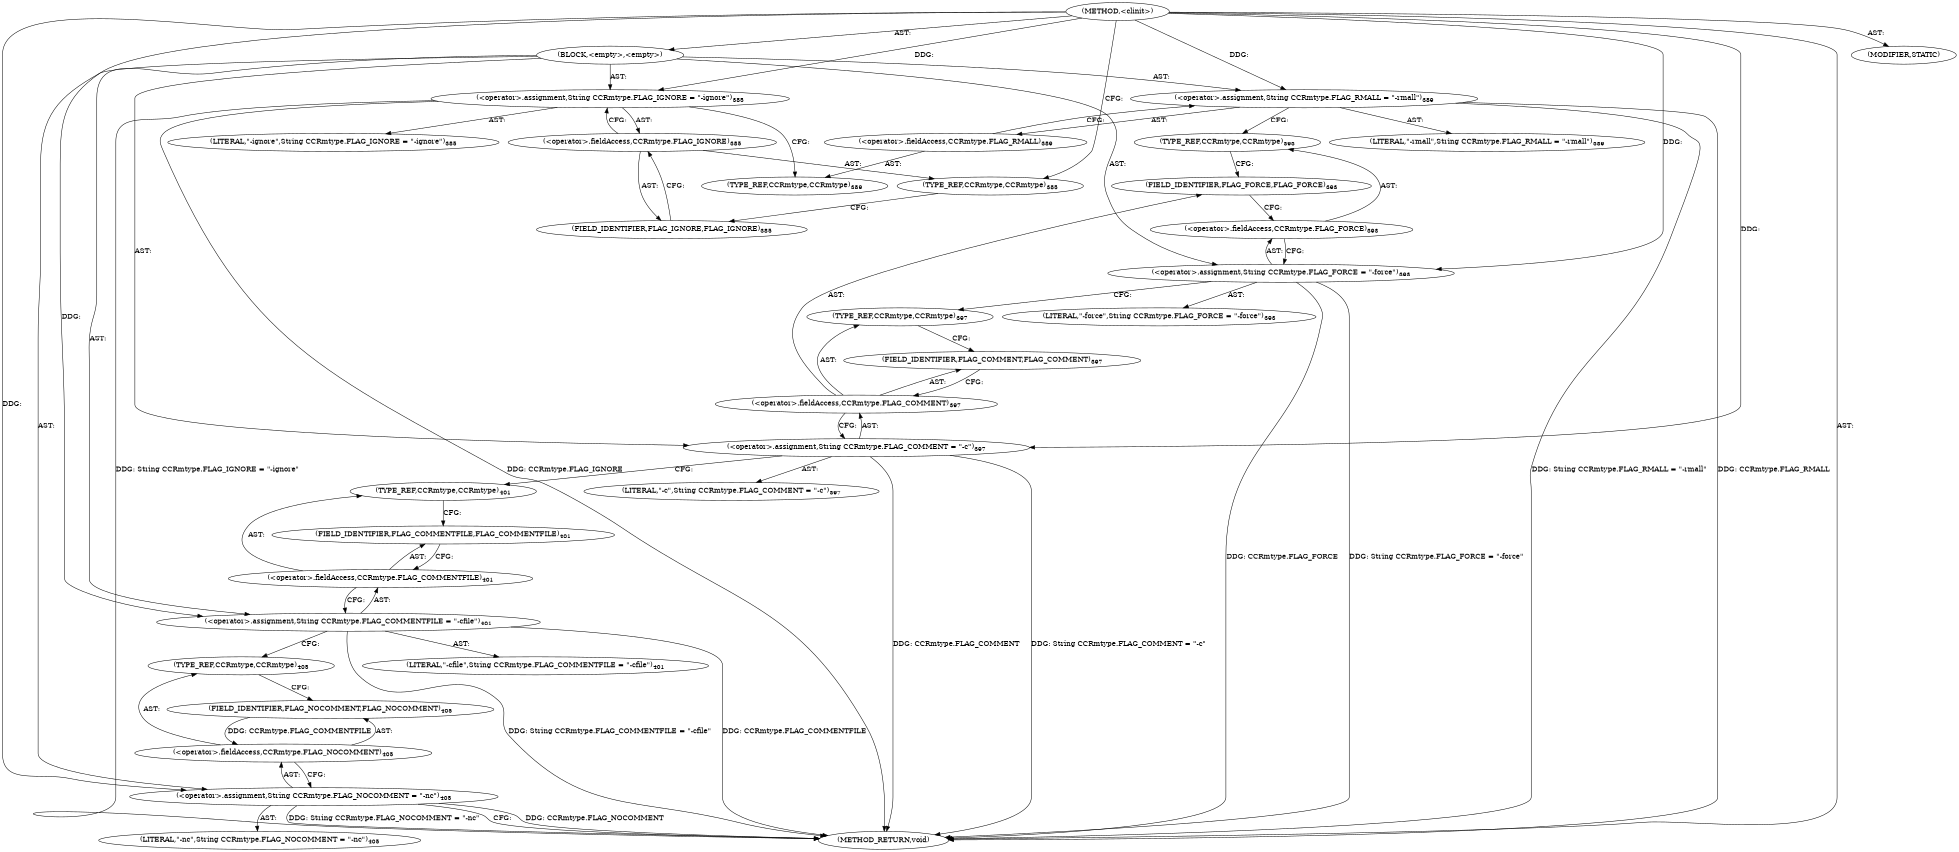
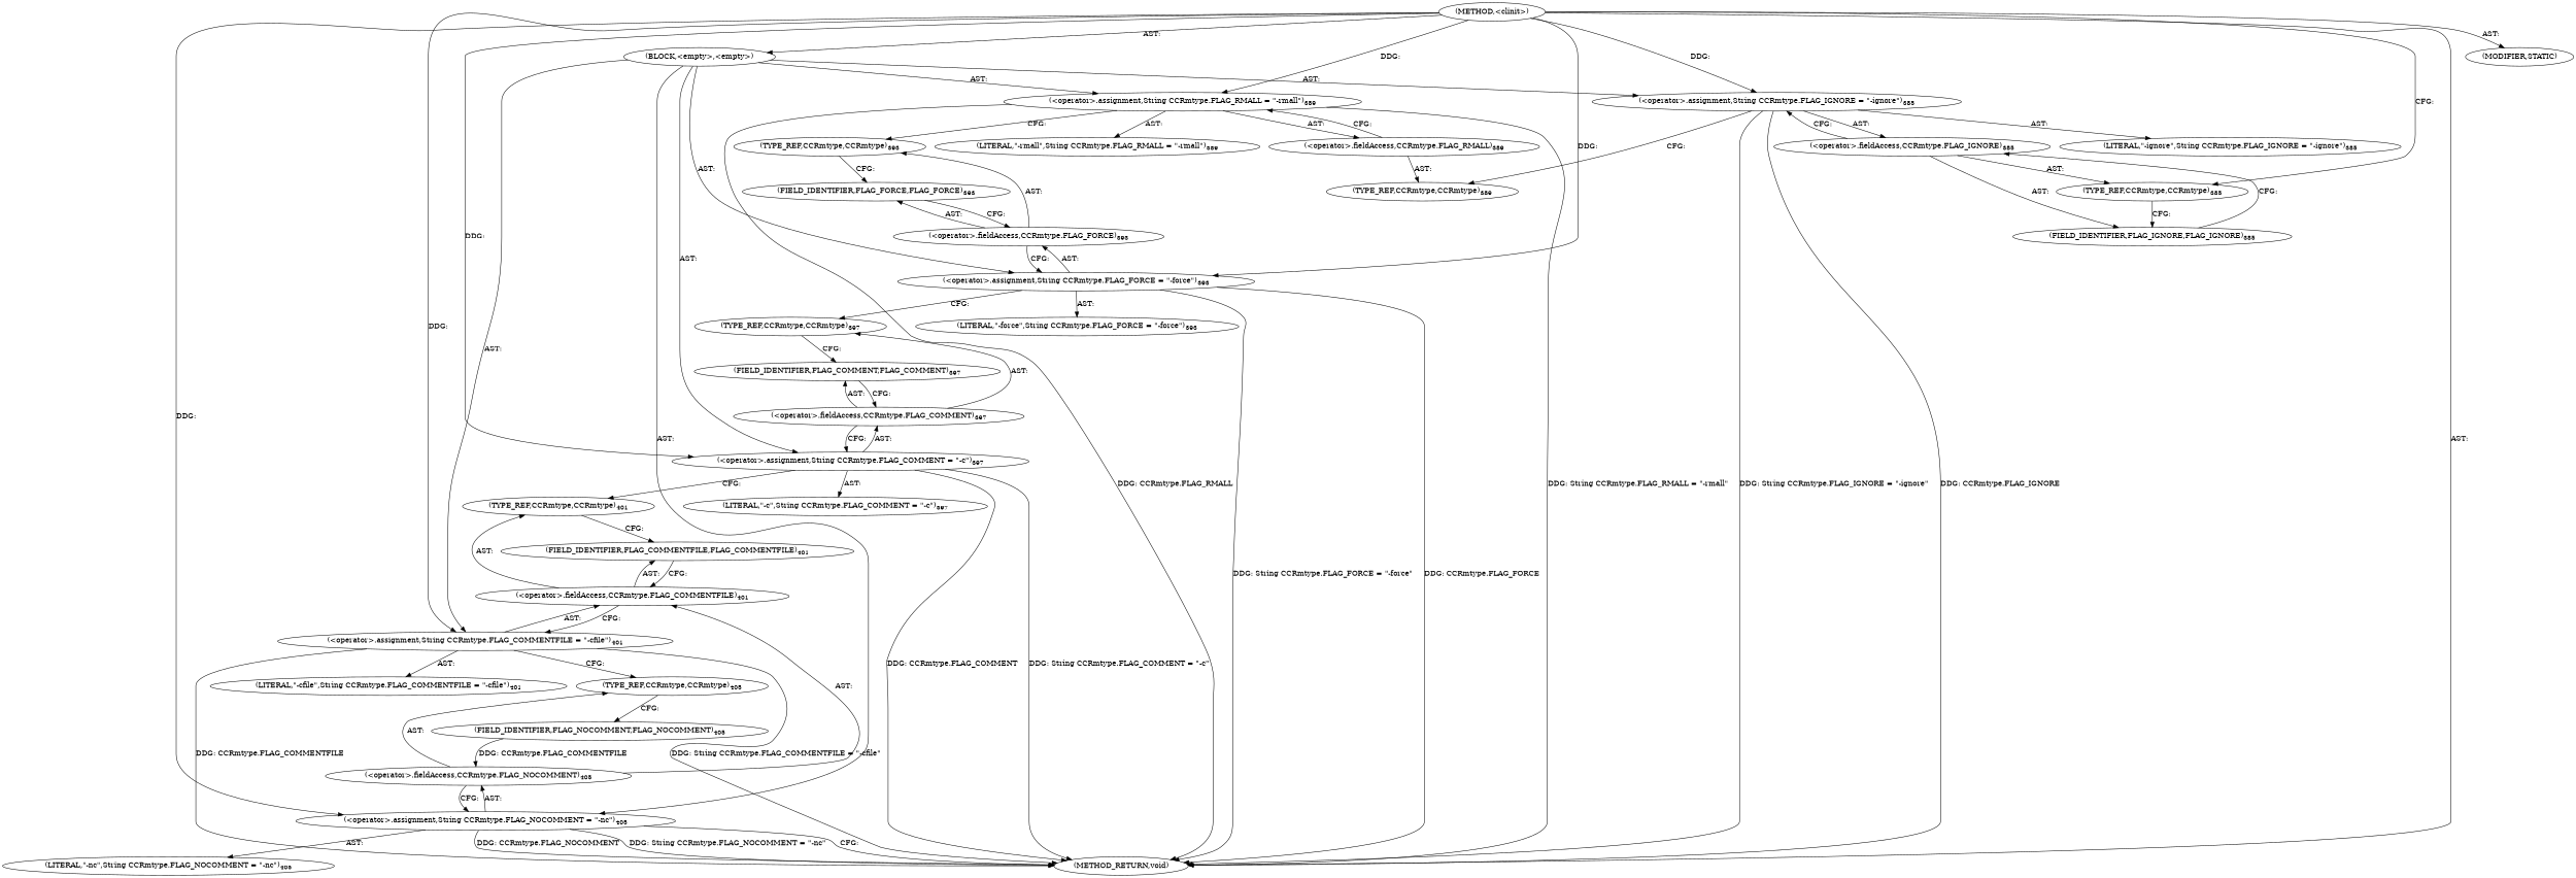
  digraph {
    n1 [label=<(METHOD,&lt;clinit&gt;)>]
    n2 [label=<(BLOCK,&lt;empty&gt;,&lt;empty&gt;)>]
    n3 [label=<(&lt;operator&gt;.assignment,String CCRmtype.FLAG_IGNORE = &quot;-ignore&quot;)<SUB>385</SUB>>]
    n4 [label=<(TYPE_REF,CCRmtype,CCRmtype)<SUB>385</SUB>>]
    n5 [label=<(&lt;operator&gt;.assignment,String CCRmtype.FLAG_RMALL = &quot;-rmall&quot;)<SUB>389</SUB>>]
    n6 [label=<(&lt;operator&gt;.assignment,String CCRmtype.FLAG_FORCE = &quot;-force&quot;)<SUB>393</SUB>>]
    n7 [label=<(&lt;operator&gt;.assignment,String CCRmtype.FLAG_COMMENT = &quot;-c&quot;)<SUB>397</SUB>>]
    n8 [label=<(&lt;operator&gt;.assignment,String CCRmtype.FLAG_COMMENTFILE = &quot;-cfile&quot;)<SUB>401</SUB>>]
    n9 [label=<(&lt;operator&gt;.assignment,String CCRmtype.FLAG_NOCOMMENT = &quot;-nc&quot;)<SUB>405</SUB>>]
    n10 [label=<(MODIFIER,STATIC)>]
    n11 [label=<(METHOD_RETURN,void)>]
    n12 [label=<(&lt;operator&gt;.fieldAccess,CCRmtype.FLAG_IGNORE)<SUB>385</SUB>>]
    n13 [label=<(LITERAL,&quot;-ignore&quot;,String CCRmtype.FLAG_IGNORE = &quot;-ignore&quot;)<SUB>385</SUB>>]
    n14 [label=<(TYPE_REF,CCRmtype,CCRmtype)<SUB>389</SUB>>]
    n15 [label=<(FIELD_IDENTIFIER,FLAG_IGNORE,FLAG_IGNORE)<SUB>385</SUB>>]
    n16 [label=<(&lt;operator&gt;.fieldAccess,CCRmtype.FLAG_RMALL)<SUB>389</SUB>>]
    n17 [label=<(LITERAL,&quot;-rmall&quot;,String CCRmtype.FLAG_RMALL = &quot;-rmall&quot;)<SUB>389</SUB>>]
    n18 [label=<(TYPE_REF,CCRmtype,CCRmtype)<SUB>393</SUB>>]
    n19 [label=<(&lt;operator&gt;.fieldAccess,CCRmtype.FLAG_FORCE)<SUB>393</SUB>>]
    n20 [label=<(LITERAL,&quot;-force&quot;,String CCRmtype.FLAG_FORCE = &quot;-force&quot;)<SUB>393</SUB>>]
    n21 [label=<(TYPE_REF,CCRmtype,CCRmtype)<SUB>397</SUB>>]
    n22 [label=<(&lt;operator&gt;.fieldAccess,CCRmtype.FLAG_COMMENT)<SUB>397</SUB>>]
    n23 [label=<(LITERAL,&quot;-c&quot;,String CCRmtype.FLAG_COMMENT = &quot;-c&quot;)<SUB>397</SUB>>]
    n24 [label=<(TYPE_REF,CCRmtype,CCRmtype)<SUB>401</SUB>>]
    n25 [label=<(&lt;operator&gt;.fieldAccess,CCRmtype.FLAG_COMMENTFILE)<SUB>401</SUB>>]
    n26 [label=<(LITERAL,&quot;-cfile&quot;,String CCRmtype.FLAG_COMMENTFILE = &quot;-cfile&quot;)<SUB>401</SUB>>]
    n27 [label=<(TYPE_REF,CCRmtype,CCRmtype)<SUB>405</SUB>>]
    n28 [label=<(&lt;operator&gt;.fieldAccess,CCRmtype.FLAG_NOCOMMENT)<SUB>405</SUB>>]
    n29 [label=<(LITERAL,&quot;-nc&quot;,String CCRmtype.FLAG_NOCOMMENT = &quot;-nc&quot;)<SUB>405</SUB>>]
    n30 [label=<(FIELD_IDENTIFIER,FLAG_FORCE,FLAG_FORCE)<SUB>393</SUB>>]
    n31 [label=<(FIELD_IDENTIFIER,FLAG_COMMENT,FLAG_COMMENT)<SUB>397</SUB>>]
    n32 [label=<(FIELD_IDENTIFIER,FLAG_COMMENTFILE,FLAG_COMMENTFILE)<SUB>401</SUB>>]
    n33 [label=<(FIELD_IDENTIFIER,FLAG_NOCOMMENT,FLAG_NOCOMMENT)<SUB>405</SUB>>]
    n1 -> n2 [label="AST: "]
    n1 -> n3 [label="DDG: "]
    n1 -> n4 [label="CFG: "]
    n1 -> n5 [label="DDG: "]
    n1 -> n6 [label="DDG: "]
    n1 -> n7 [label="DDG: "]
    n1 -> n8 [label="DDG: "]
    n1 -> n9 [label="DDG: "]
    n1 -> n10 [label="AST: "]
    n1 -> n11 [label="AST: "]
    n2 -> n3 [label="AST: "]
    n2 -> n5 [label="AST: "]
    n2 -> n6 [label="AST: "]
    n2 -> n7 [label="AST: "]
    n2 -> n8 [label="AST: "]
    n2 -> n9 [label="AST: "]
    n3 -> n11 [label="DDG: CCRmtype.FLAG_IGNORE"]
    n3 -> n11 [label="DDG: String CCRmtype.FLAG_IGNORE = &quot;-ignore&quot;"]
    n3 -> n12 [label="AST: "]
    n3 -> n13 [label="AST: "]
    n3 -> n14 [label="CFG: "]
    n4 -> n15 [label="CFG: "]
    n5 -> n11 [label="DDG: CCRmtype.FLAG_RMALL"]
    n5 -> n11 [label="DDG: String CCRmtype.FLAG_RMALL = &quot;-rmall&quot;"]
    n5 -> n16 [label="AST: "]
    n5 -> n17 [label="AST: "]
    n5 -> n18 [label="CFG: "]
    n6 -> n11 [label="DDG: CCRmtype.FLAG_FORCE"]
    n6 -> n11 [label="DDG: String CCRmtype.FLAG_FORCE = &quot;-force&quot;"]
    n6 -> n19 [label="AST: "]
    n6 -> n20 [label="AST: "]
    n6 -> n21 [label="CFG: "]
    n7 -> n11 [label="DDG: CCRmtype.FLAG_COMMENT"]
    n7 -> n11 [label="DDG: String CCRmtype.FLAG_COMMENT = &quot;-c&quot;"]
    n7 -> n22 [label="AST: "]
    n7 -> n23 [label="AST: "]
    n7 -> n24 [label="CFG: "]
    n8 -> n11 [label="DDG: CCRmtype.FLAG_COMMENTFILE"]
    n8 -> n11 [label="DDG: String CCRmtype.FLAG_COMMENTFILE = &quot;-cfile&quot;"]
    n8 -> n25 [label="AST: "]
    n8 -> n26 [label="AST: "]
    n8 -> n27 [label="CFG: "]
    n9 -> n11 [label="CFG: "]
    n9 -> n11 [label="DDG: CCRmtype.FLAG_NOCOMMENT"]
    n9 -> n11 [label="DDG: String CCRmtype.FLAG_NOCOMMENT = &quot;-nc&quot;"]
    n9 -> n28 [label="AST: "]
    n9 -> n29 [label="AST: "]
    n12 -> n3 [label="CFG: "]
    n12 -> n4 [label="AST: "]
    n12 -> n15 [label="AST: "]
    n15 -> n12 [label="CFG: "]
    n16 -> n5 [label="CFG: "]
    n16 -> n14 [label="AST: "]
    n18 -> n30 [label="CFG: "]
    n19 -> n6 [label="CFG: "]
    n19 -> n18 [label="AST: "]
-   n22 -> n30 [label="AST: "]
+   n19 -> n30 [label="AST: "]
    n21 -> n31 [label="CFG: "]
    n22 -> n7 [label="CFG: "]
    n22 -> n21 [label="AST: "]
    n22 -> n31 [label="AST: "]
    n24 -> n32 [label="CFG: "]
    n25 -> n8 [label="CFG: "]
    n25 -> n24 [label="AST: "]
    n25 -> n32 [label="AST: "]
    n27 -> n33 [label="CFG: "]
    n28 -> n9 [label="CFG: "]
    n28 -> n27 [label="AST: "]
-   n28 -> n33 [label="AST: "]
+   n28 -> n25 [label="AST: "]
    n30 -> n19 [label="CFG: "]
    n31 -> n22 [label="CFG: "]
    n32 -> n25 [label="CFG: "]
    n33 -> n28 [label="DDG: CCRmtype.FLAG_COMMENTFILE"]
  }
